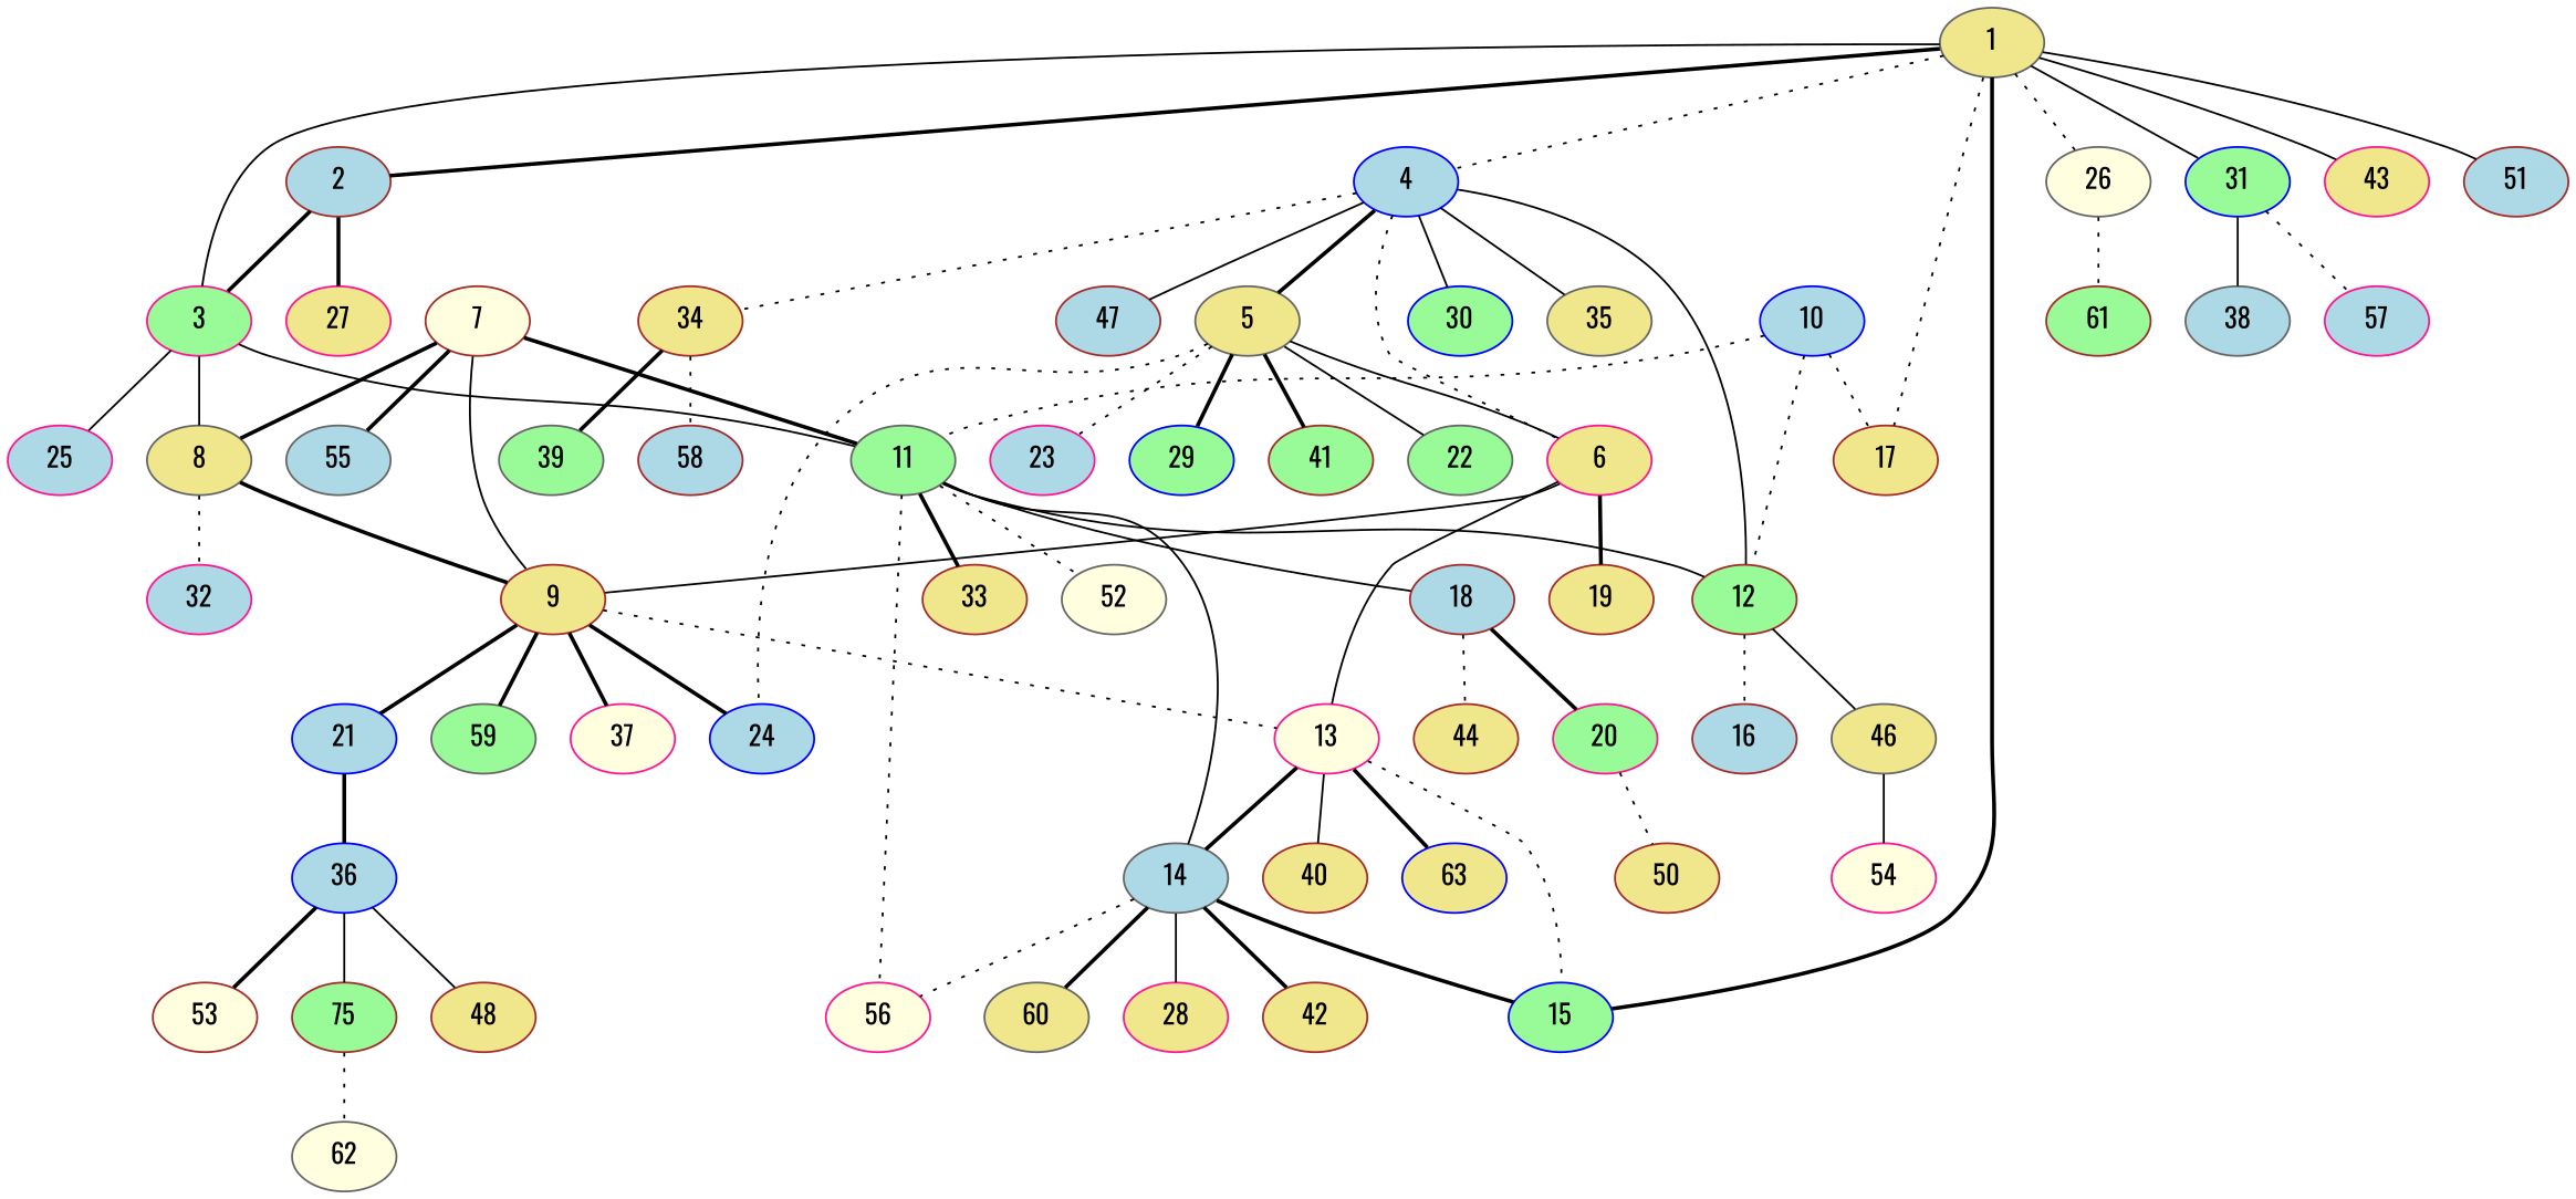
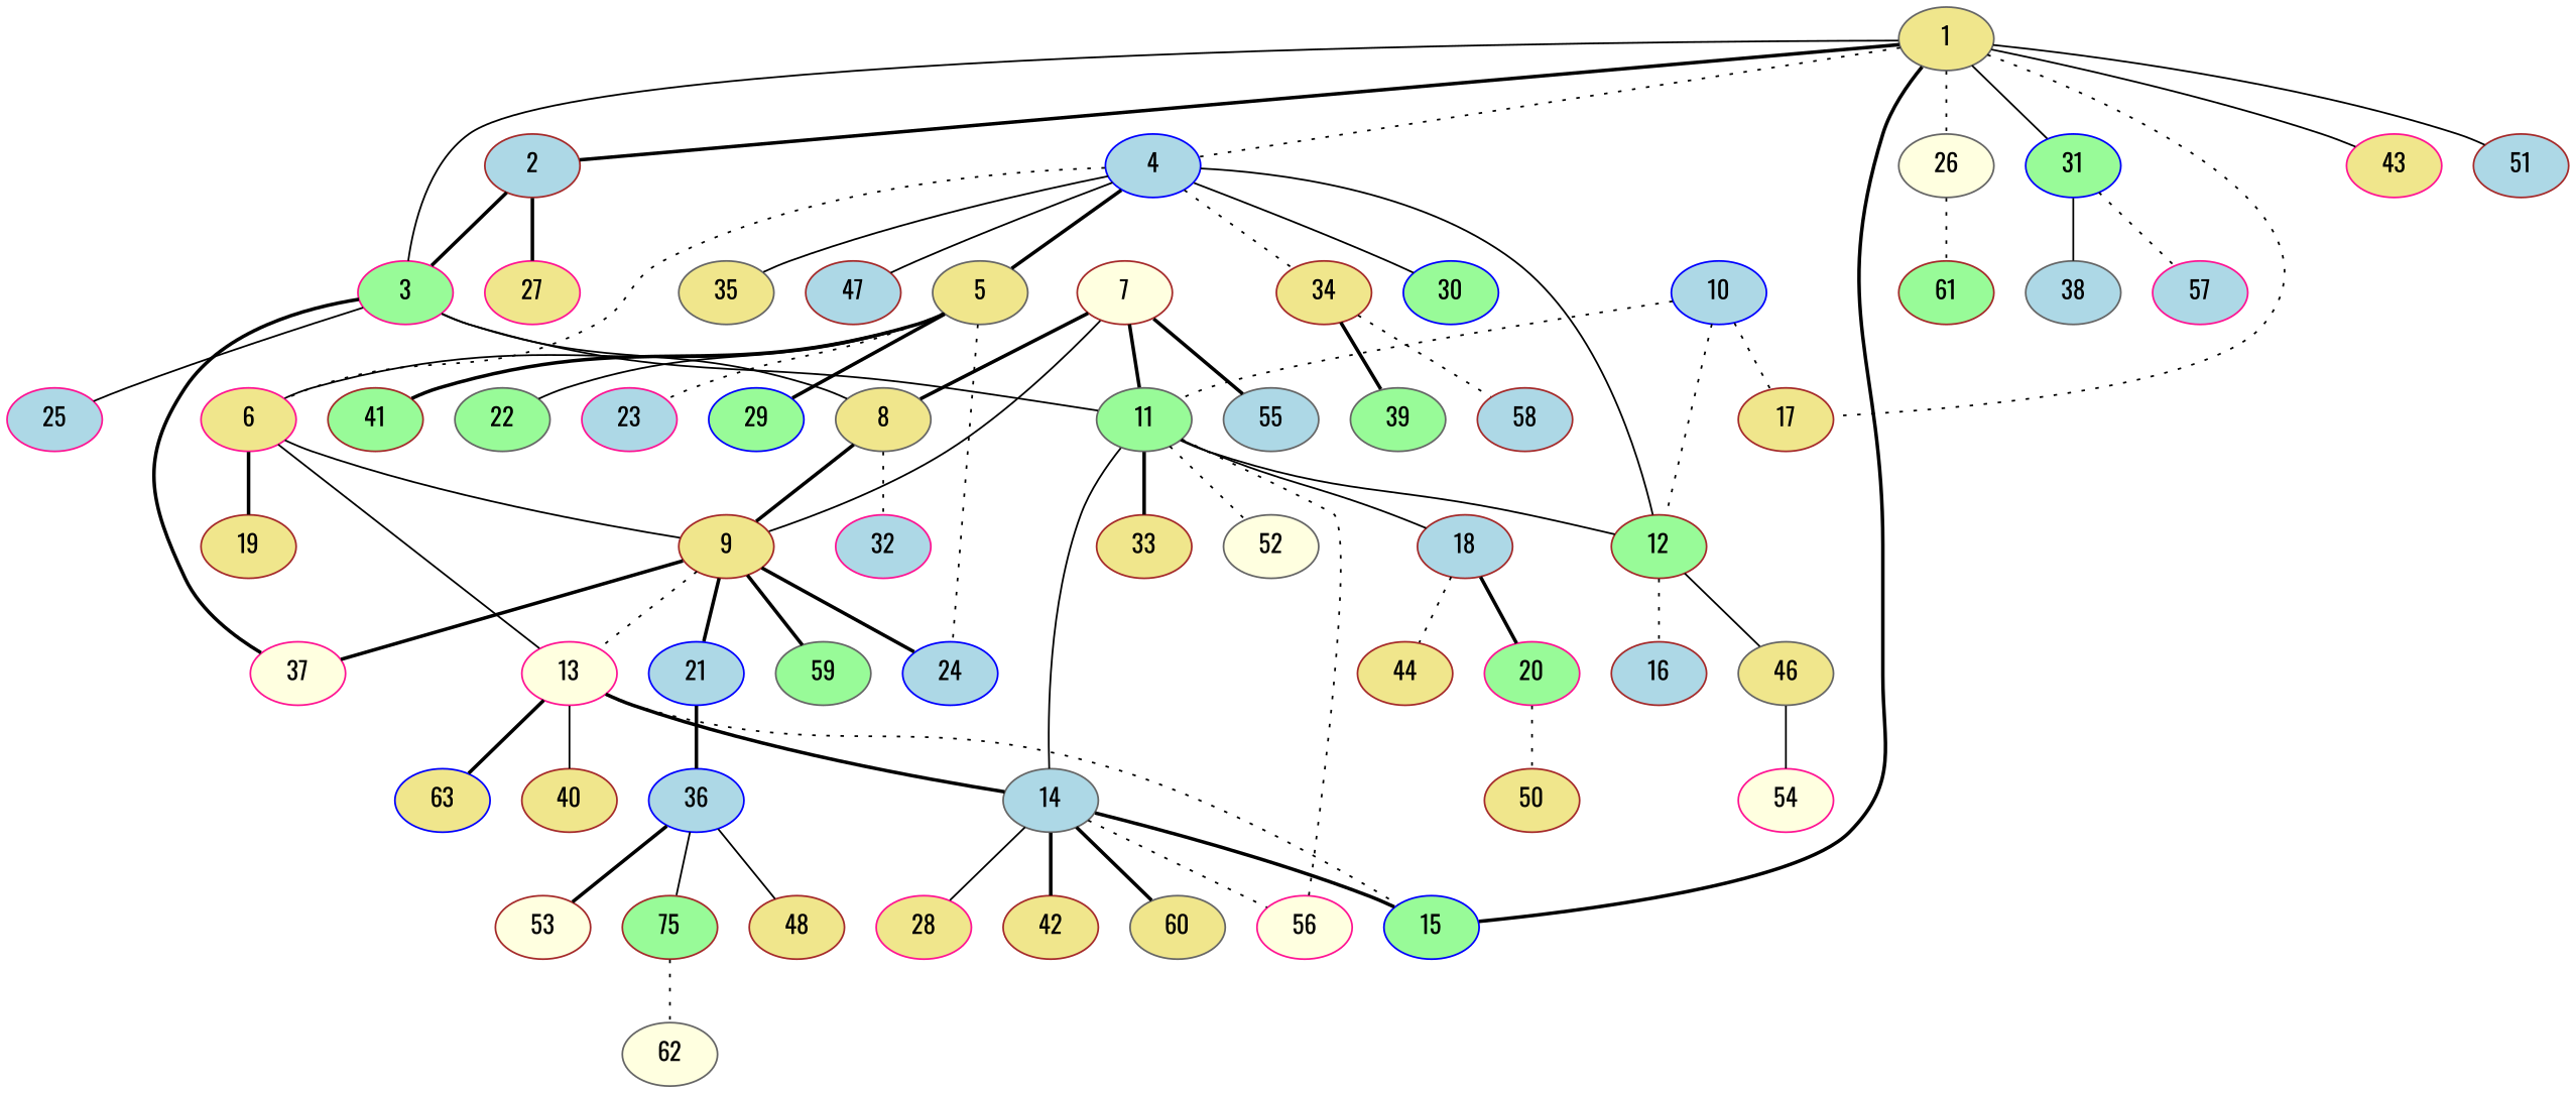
  graph {
    fontname=Oswald
    node [color=brown fillcolor=khaki fontname=Oswald style=filled]
    edge [fontname=Oswald style=bold]
    1 [color=gray40]
    2 [fillcolor=lightblue]
    3 [color=deeppink fillcolor=palegreen]
    4 [color=blue fillcolor=lightblue]
    15 [color=blue fillcolor=palegreen]
    17
    26 [color=gray40 fillcolor=lightyellow]
    31 [color=blue fillcolor=palegreen]
    43 [color=deeppink]
    51 [fillcolor=lightblue]
    27 [color=deeppink]
    8 [color=gray40]
    11 [color=gray40 fillcolor=palegreen]
    25 [color=deeppink fillcolor=lightblue]
    37 [color=deeppink fillcolor=lightyellow]
    5 [color=gray40]
    6 [color=deeppink]
    12 [fillcolor=palegreen]
    30 [color=blue fillcolor=palegreen]
    34
    35 [color=gray40]
    47 [fillcolor=lightblue]
    61 [fillcolor=palegreen]
    38 [color=gray40 fillcolor=lightblue]
    57 [color=deeppink fillcolor=lightblue]
    9
    32 [color=deeppink fillcolor=lightblue]
    14 [color=gray40 fillcolor=lightblue]
    18 [fillcolor=lightblue]
    33
    52 [color=gray40 fillcolor=lightyellow]
    56 [color=deeppink fillcolor=lightyellow]
    22 [color=gray40 fillcolor=palegreen]
    23 [color=deeppink fillcolor=lightblue]
    24 [color=blue fillcolor=lightblue]
    29 [color=blue fillcolor=palegreen]
    41 [fillcolor=palegreen]
    13 [color=deeppink fillcolor=lightyellow]
    19
    16 [fillcolor=lightblue]
    46 [color=gray40]
    39 [color=gray40 fillcolor=palegreen]
    58 [fillcolor=lightblue]
    21 [color=blue fillcolor=lightblue]
    59 [color=gray40 fillcolor=palegreen]
    40
    63 [color=blue]
    7 [fillcolor=lightyellow]
    55 [color=gray40 fillcolor=lightblue]
    36 [color=blue fillcolor=lightblue]
    10 [color=blue fillcolor=lightblue]
    28 [color=deeppink]
    42
    60 [color=gray40]
    20 [color=deeppink fillcolor=palegreen]
    44
    54 [color=deeppink fillcolor=lightyellow]
    50
    n59 [fillcolor=palegreen label=75]
    48
    53 [fillcolor=lightyellow]
    62 [color=gray40 fillcolor=lightyellow]
    1 -- 2
    1 -- 3 [style=solid]
    1 -- 4 [style=dotted]
    1 -- 15
    1 -- 17 [style=dotted]
    1 -- 26 [style=dotted]
    1 -- 31 [style=solid]
    1 -- 43 [style=solid]
    1 -- 51 [style=solid]
    2 -- 3
    2 -- 27
    3 -- 8 [style=solid]
    3 -- 11 [style=solid]
    3 -- 25 [style=solid]
+   3 -- 37
    4 -- 5
    4 -- 6 [style=dotted]
    4 -- 12 [style=solid]
    4 -- 30 [style=solid]
    4 -- 34 [style=dotted]
    4 -- 35 [style=solid]
    4 -- 47 [style=solid]
    26 -- 61 [style=dotted]
    31 -- 38 [style=solid]
    31 -- 57 [style=dotted]
    8 -- 9
    8 -- 32 [style=dotted]
    11 -- 12 [style=solid]
    11 -- 14 [style=solid]
    11 -- 18 [style=solid]
    11 -- 33
    11 -- 52 [style=dotted]
    11 -- 56 [style=dotted]
    5 -- 6 [style=solid]
    5 -- 22 [style=solid]
    5 -- 23 [style=dotted]
    5 -- 24 [style=dotted]
    5 -- 29
    5 -- 41
    6 -- 9 [style=solid]
    6 -- 13 [style=solid]
    6 -- 19
    12 -- 16 [style=dotted]
    12 -- 46 [style=solid]
    34 -- 39
    34 -- 58 [style=dotted]
    9 -- 37
    9 -- 24
    9 -- 13 [style=dotted]
    9 -- 21
    9 -- 59
    14 -- 15
    14 -- 56 [style=dotted]
    14 -- 28 [style=solid]
    14 -- 42
    14 -- 60
    18 -- 20
    18 -- 44 [style=dotted]
    13 -- 15 [style=dotted]
    13 -- 14
    13 -- 40 [style=solid]
    13 -- 63
    46 -- 54 [style=solid]
    21 -- 36
    7 -- 8
    7 -- 11
    7 -- 9 [style=solid]
    7 -- 55
    36 -- n59 [style=solid]
    36 -- 48 [style=solid]
    36 -- 53
    10 -- 17 [style=dotted]
    10 -- 11 [style=dotted]
    10 -- 12 [style=dotted]
    20 -- 50 [style=dotted]
    n59 -- 62 [style=dotted]
  }
